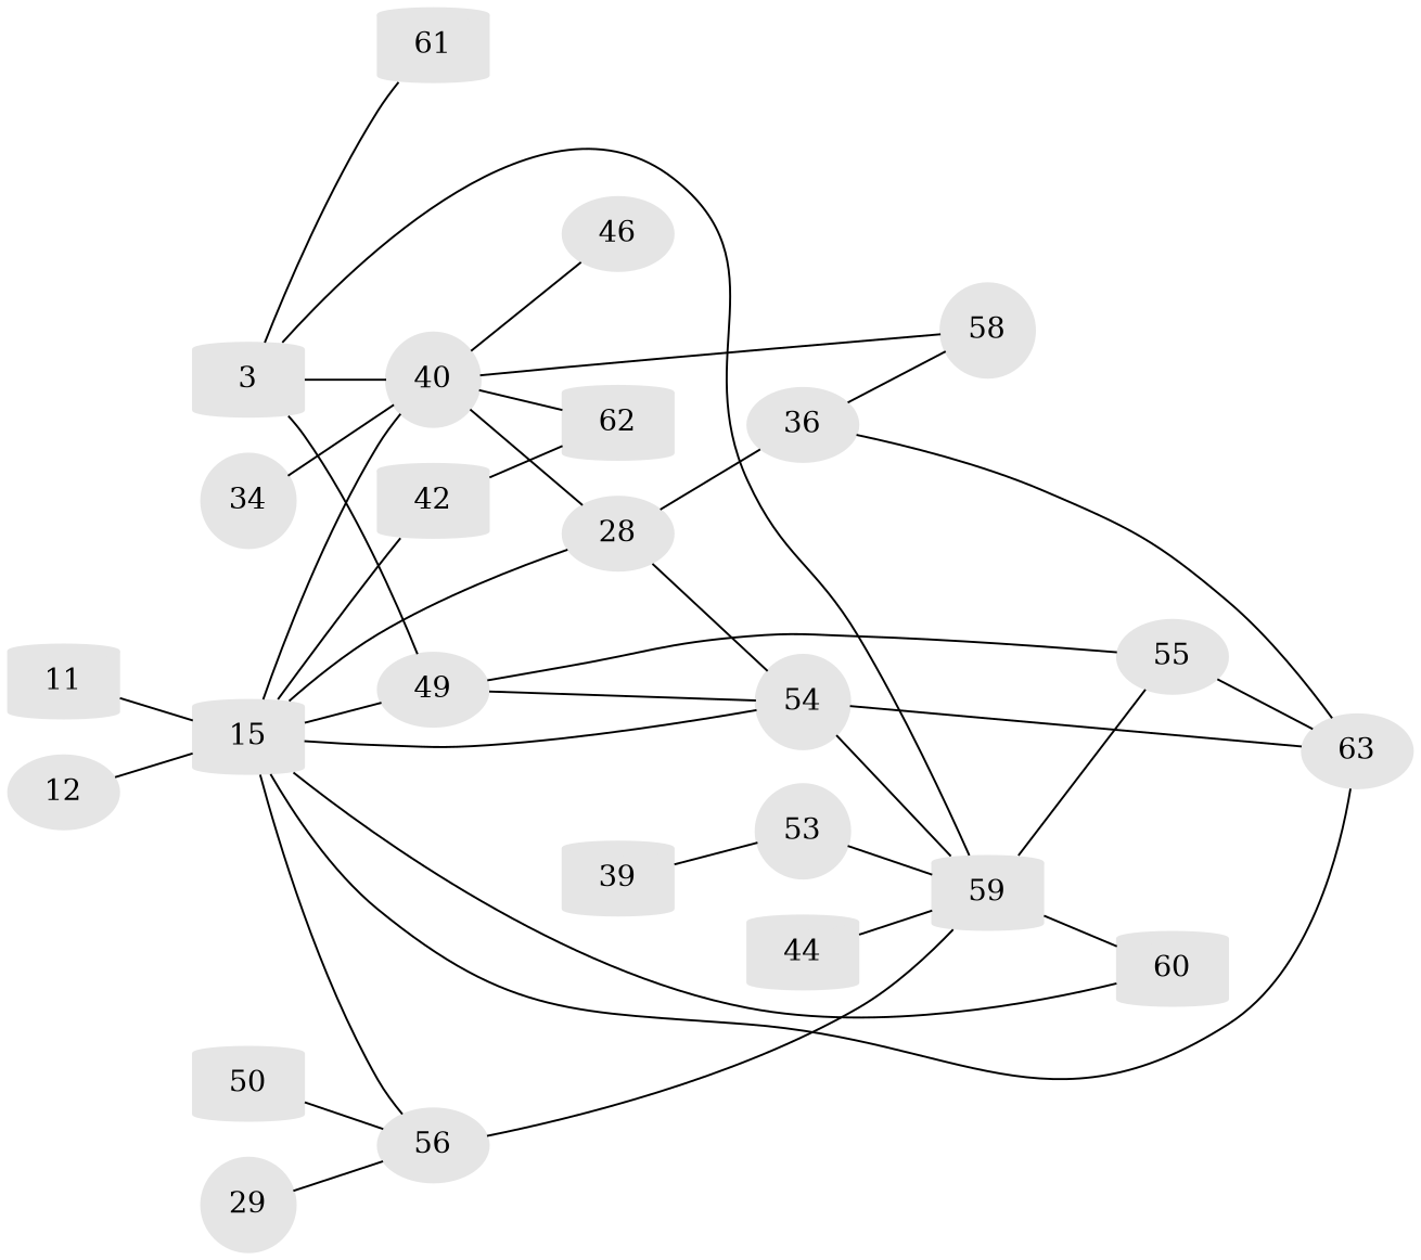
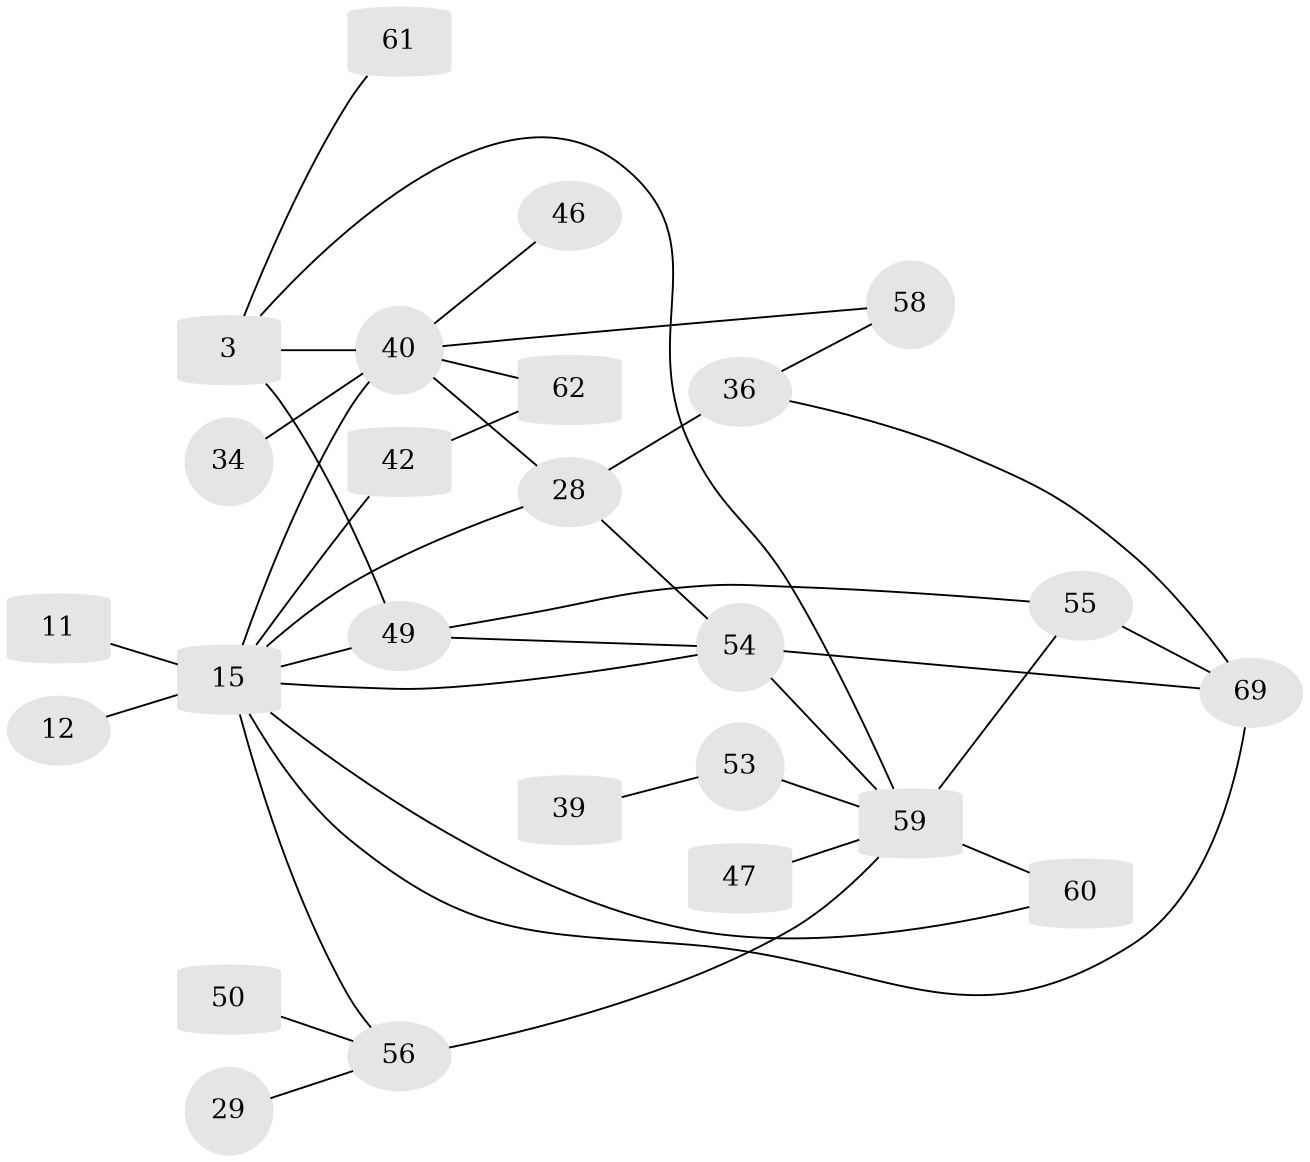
  graph {
    rankdir=LR
    node [color=gray90 shape=cylinder style=filled]
    40 [shape=circle super="+4+9+25"]
    28 [shape=ellipse super="+22"]
    58 [shape=circle super="+51"]
    46 [shape=ellipse]
    62
    3
    n7 [label=49 shape=ellipse super="+35+8"]
    59 [super="+14+37+41"]
    61
    54 [shape=circle super="+20+16+52+48"]
    55 [shape=ellipse]
    60
    15 [super="+13+5"]
    42 [super="+23"]
    56 [shape=ellipse super="+10+49"]
-   63 [shape=ellipse super="+57"]
+   63 [shape=ellipse super="+57" label=69]
    11
    12 [shape=ellipse]
    36 [shape=ellipse]
    29 [shape=circle]
    34 [shape=circle]
    53 [shape=circle]
    39
-   47 [super="+45" label=44]
+   47 [super="+45"]
    50 [super="+30"]
    40 -- 28 [weight=2]
    40 -- 58
    40 -- 46
    40 -- 62
    28 -- 54 [weight=2]
    28 -- 36 [weight=2]
    3 -- 40 [weight=2]
    3 -- n7 [weight=3]
    3 -- 59 [weight=2]
    3 -- 61
    n7 -- 54 [weight=2]
    n7 -- 55
    59 -- 55
    59 -- 60
    54 -- 59
    54 -- 63
    55 -- 63
    15 -- 40 [weight=2]
    15 -- 28
    15 -- n7 [weight=3]
    15 -- 54 [weight=2]
    15 -- 60
    15 -- 42 [weight=2]
    15 -- 56 [weight=3]
    15 -- 63 [weight=2]
    42 -- 62
    56 -- 59 [weight=3]
    11 -- 15
    12 -- 15
    36 -- 58
    36 -- 63
    29 -- 56
    34 -- 40
    53 -- 59
    39 -- 53
    47 -- 59
    50 -- 56
  }
